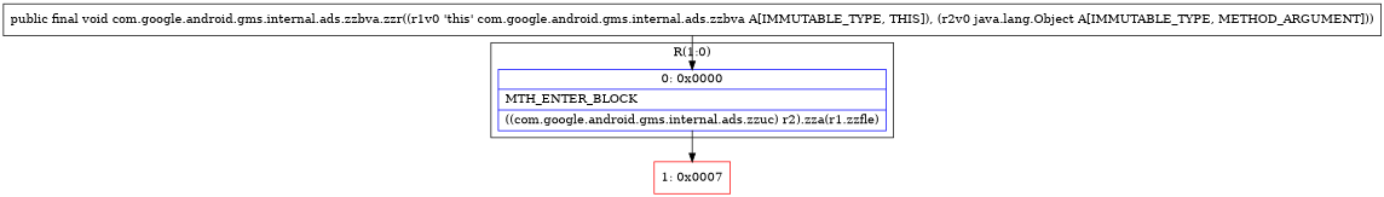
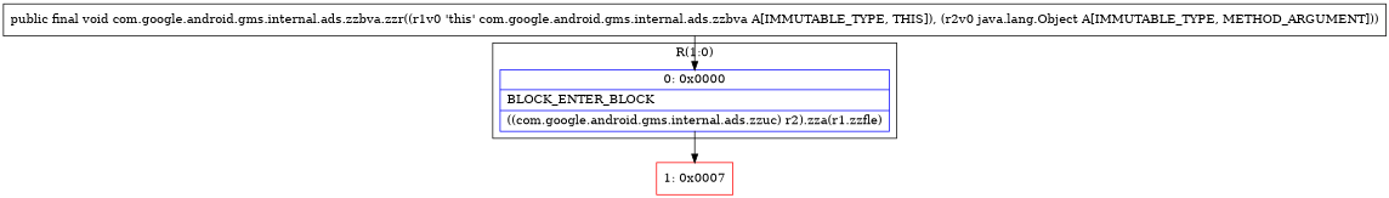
  digraph {
    node [shape=record]
-   n1 [color=blue label="{0\:\ 0x0000|MTH_ENTER_BLOCK\l|((com.google.android.gms.internal.ads.zzuc) r2).zza(r1.zzfle)\l}"]
+   n1 [color=blue label="{0\:\ 0x0000|BLOCK_ENTER_BLOCK\l|((com.google.android.gms.internal.ads.zzuc) r2).zza(r1.zzfle)\l}"]
    n2 [color=red label="{1\:\ 0x0007}"]
    n3 [label="{public final void com.google.android.gms.internal.ads.zzbva.zzr((r1v0 'this' com.google.android.gms.internal.ads.zzbva A[IMMUTABLE_TYPE, THIS]), (r2v0 java.lang.Object A[IMMUTABLE_TYPE, METHOD_ARGUMENT])) }"]
    subgraph cluster_1 {
      label="R(1:0)"
      n1
    }
    n1 -> n2
    n3 -> n1
  }
